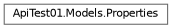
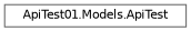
  digraph {
    rankdir=LR
-   n1 [color=grey40 fillcolor=white fontname=Helvetica fontsize=10 height=0.2 label="ApiTest01.Models.Properties" shape=box style=filled width=0.4]
+   n1 [color=grey40 fillcolor=white fontname=Helvetica fontsize=10 height=0.2 label="ApiTest01.Models.ApiTest" shape=box style=filled width=0.4]
  }
